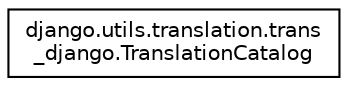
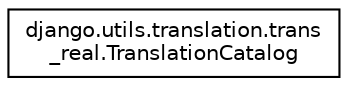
  digraph {
    rankdir=LR
-   n1 [color=black fillcolor=white fontname=Helvetica fontsize=10 height=0.2 label="django.utils.translation.trans\l_django.TranslationCatalog" shape=record style=filled width=0.4]
+   n1 [color=black fillcolor=white fontname=Helvetica fontsize=10 height=0.2 label="django.utils.translation.trans\l_real.TranslationCatalog" shape=record style=filled width=0.4]
  }
